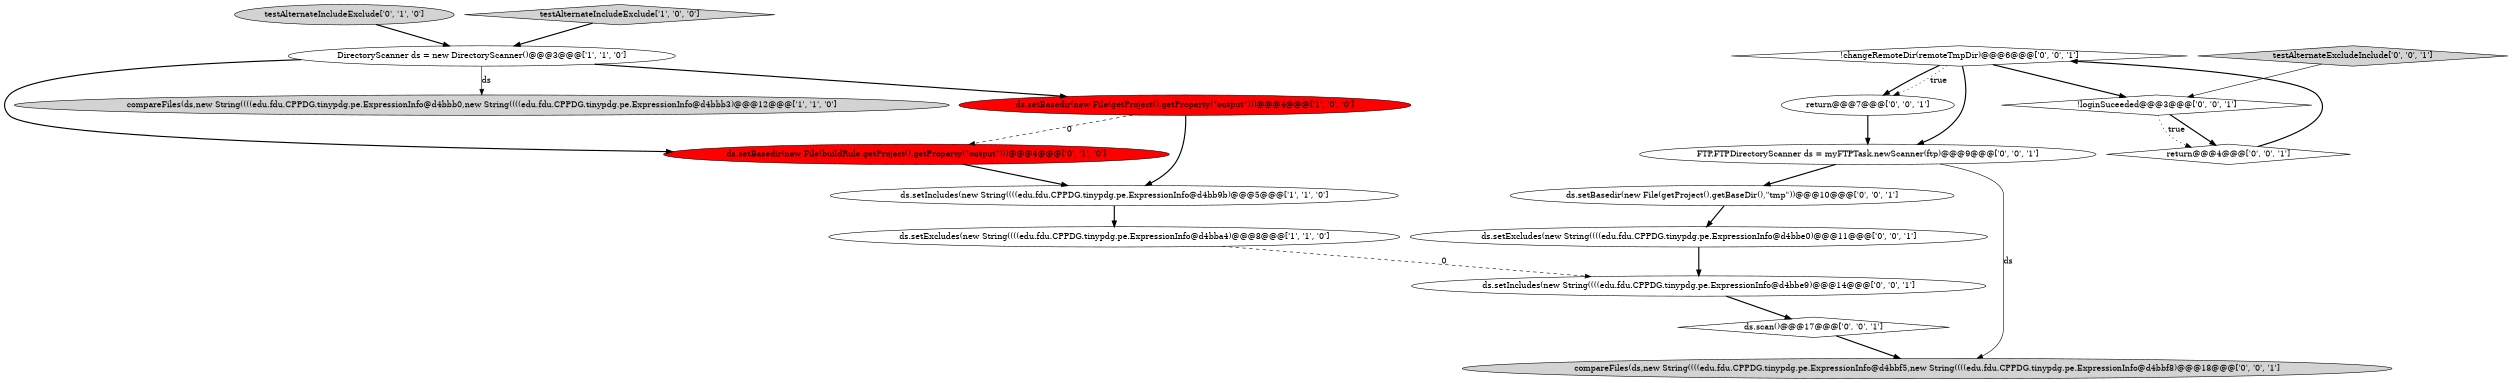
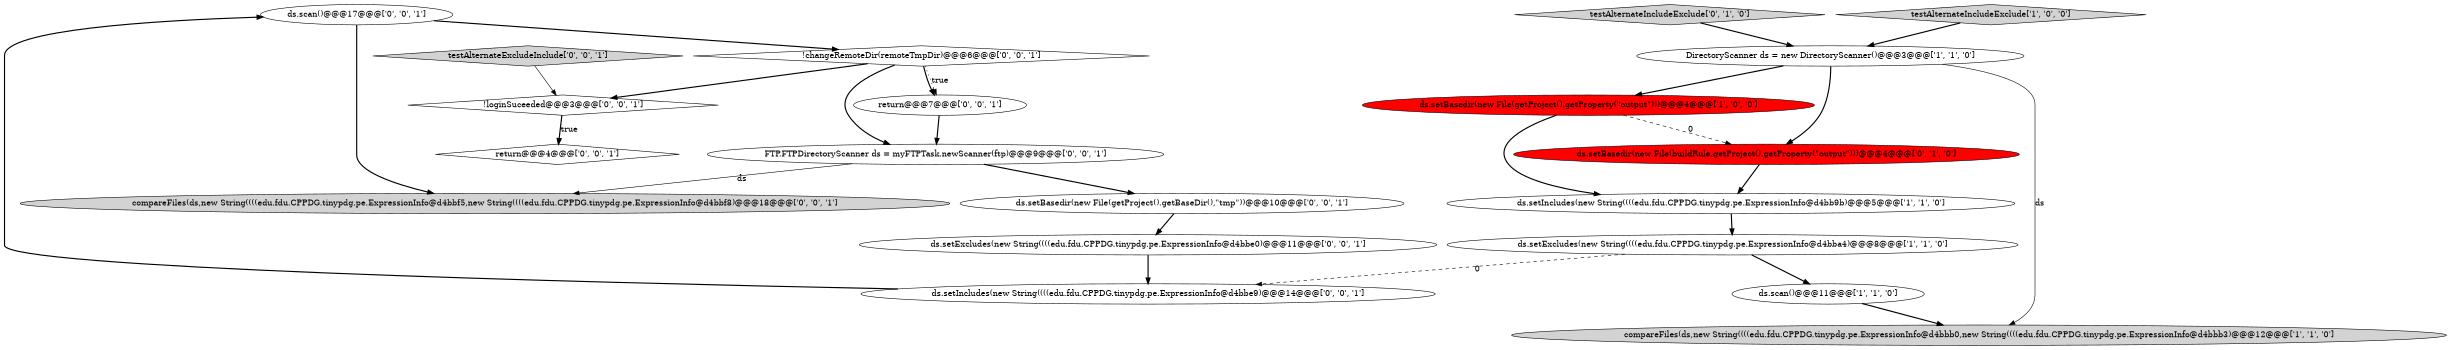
  digraph {
    node [fillcolor=white shape=ellipse style=filled]
    edge [style=bold]
-   n1 [label="ds.scan()@@@17@@@['0', '0', '1']" shape=diamond]
+   n1 [label="ds.scan()@@@17@@@['0', '0', '1']"]
    n2 [fillcolor=lightgray label="compareFiles(ds,new String((((edu.fdu.CPPDG.tinypdg.pe.ExpressionInfo@d4bbf5,new String((((edu.fdu.CPPDG.tinypdg.pe.ExpressionInfo@d4bbf8)@@@18@@@['0', '0', '1']"]
    n3 [label="ds.setExcludes(new String((((edu.fdu.CPPDG.tinypdg.pe.ExpressionInfo@d4bbe0)@@@11@@@['0', '0', '1']"]
    n4 [label="ds.setIncludes(new String((((edu.fdu.CPPDG.tinypdg.pe.ExpressionInfo@d4bbe9)@@@14@@@['0', '0', '1']"]
    n5 [fillcolor=red label="ds.setBasedir(new File(buildRule.getProject().getProperty(\"output\")))@@@4@@@['0', '1', '0']"]
    n6 [label="ds.setIncludes(new String((((edu.fdu.CPPDG.tinypdg.pe.ExpressionInfo@d4bb9b)@@@5@@@['1', '1', '0']"]
    n7 [label="ds.setExcludes(new String((((edu.fdu.CPPDG.tinypdg.pe.ExpressionInfo@d4bba4)@@@8@@@['1', '1', '0']"]
+   n8 [label="ds.scan()@@@11@@@['1', '1', '0']"]
    n9 [fillcolor=lightgray label="compareFiles(ds,new String((((edu.fdu.CPPDG.tinypdg.pe.ExpressionInfo@d4bbb0,new String((((edu.fdu.CPPDG.tinypdg.pe.ExpressionInfo@d4bbb3)@@@12@@@['1', '1', '0']"]
    n10 [label="FTP.FTPDirectoryScanner ds = myFTPTask.newScanner(ftp)@@@9@@@['0', '0', '1']"]
    n11 [label="ds.setBasedir(new File(getProject().getBaseDir(),\"tmp\"))@@@10@@@['0', '0', '1']"]
-   n12 [fillcolor=lightgray label="testAlternateIncludeExclude['0', '1', '0']"]
+   n12 [fillcolor=lightgray label="testAlternateIncludeExclude['0', '1', '0']" shape=diamond]
    n13 [label="DirectoryScanner ds = new DirectoryScanner()@@@3@@@['1', '1', '0']"]
    n14 [fillcolor=red label="ds.setBasedir(new File(getProject().getProperty(\"output\")))@@@4@@@['1', '0', '0']"]
    n15 [fillcolor=lightgray label="testAlternateIncludeExclude['1', '0', '0']" shape=diamond]
    n16 [label="!loginSuceeded@@@3@@@['0', '0', '1']" shape=diamond]
    n17 [label="return@@@4@@@['0', '0', '1']" shape=diamond]
    n18 [label="!changeRemoteDir(remoteTmpDir)@@@6@@@['0', '0', '1']" shape=diamond]
    n19 [label="return@@@7@@@['0', '0', '1']"]
    n20 [fillcolor=lightgray label="testAlternateExcludeInclude['0', '0', '1']" shape=diamond]
    n1 -> n2
    n3 -> n4
    n4 -> n1
    n5 -> n6
    n6 -> n7
    n7 -> n4 [label=0 style=dashed]
+   n7 -> n8
+   n8 -> n9
    n10 -> n2 [label=ds style=solid]
    n10 -> n11
    n11 -> n3
    n12 -> n13
    n13 -> n5
    n13 -> n9 [label=ds style=solid]
    n13 -> n14
    n14 -> n5 [label=0 style=dashed]
    n14 -> n6
    n15 -> n13
    n16 -> n17
    n16 -> n17 [label=true style=dotted]
-   n17 -> n18
+   n1 -> n18
    n18 -> n10
    n18 -> n16
    n18 -> n19
    n18 -> n19 [label=true style=dotted]
    n19 -> n10
    n20 -> n16 [style=solid]
  }
